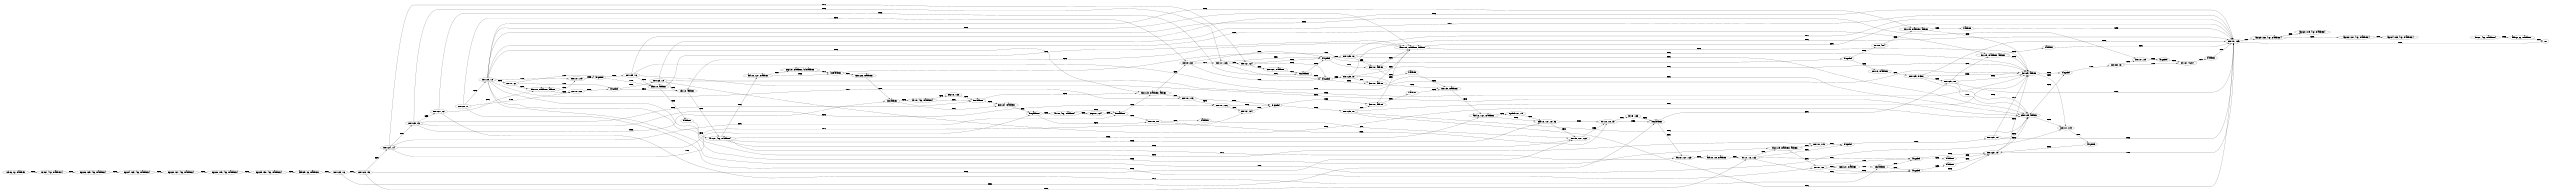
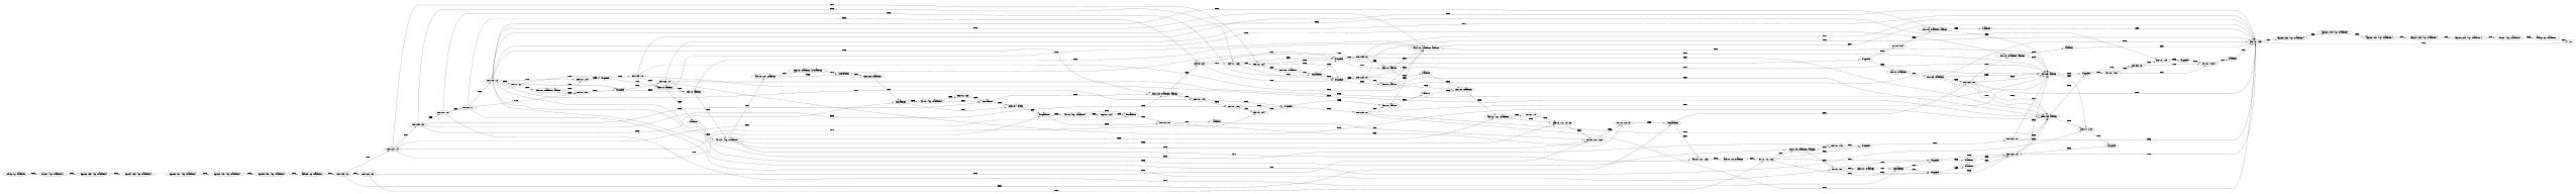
  digraph {
    rankdir=LR
    n1 [label="sub sp , sp , # address"]
    n2 [label="str x27 , [ sp , # address ]"]
    n3 [label="stp x26 , x25 , [ sp , # address ]"]
    n4 [label="stp x24 , x23 , [ sp , # address ]"]
    n5 [label="stp x22 , x21 , [ sp , # address ]"]
    n6 [label="stp x20 , x19 , [ sp , # address ]"]
    n7 [label="stp x29 , x30 , [ sp , # address ]"]
    n8 [label="add x29 , sp , # address"]
    n9 [label="mov w23 , w6"]
    n10 [label="mov w22 , w5"]
    n11 [label="b.eq address"]
    n12 [label="mov w24 , w4"]
    n13 [label="eor w9 , w27 , w22"]
    n14 [label="orr w1 , w8 , w22"]
    n15 [label="bic w8 , w27 , w23"]
    n16 [label="mov w25 , wzr"]
    n17 [label="and w8 , w8 , # address"]
    n18 [label="mov w23 , w3"]
    n19 [label="b.eq address"]
    n20 [label="b.ne address"]
    n21 [label="mov w2 , w24"]
    n22 [label="mov w2 , w24"]
    n23 [label="orr w8 , w8 , w9"]
    n24 [label="tbnz w19 , # address , address"]
    n25 [label="bl symbol"]
    n26 [label="bl symbol"]
    n27 [label="bl symbol"]
    n28 [label="mov w21 , w2"]
    n29 [label="b.eq address"]
    n30 [label="b.ne address"]
    n31 [label="mov w1 , w26"]
    n32 [label="mov w1 , w26"]
    n33 [label="mov w8 , wzr"]
    n34 [label="ldr w8 , [ sp , # address ]"]
    n35 [label="tbnz w19 , # address , address"]
    n36 [label="bl symbol"]
    n37 [label="bl symbol"]
    n38 [label="cmn w21 , # address"]
    n39 [label="bl symbol"]
    n40 [label="mov x20 , x1"]
    n41 [label="b.eq address"]
    n42 [label="b.eq address"]
-   n43 [label="cmn w24 , # address"]
+   n43 [label="cmn w24 , # cbnz"]
    n44 [label="ldr w8 , [ sp , # address ]"]
    n45 [label="mov w19 , w0"]
    n46 [label="mov x0 , x20"]
    n47 [label="mov x0 , x20"]
    n48 [label="mov x0 , x20"]
    n49 [label="mov x1 , sp"]
    n50 [label="mov w0 , w19"]
    n51 [label="tbnz w19 , # address , address"]
    n52 [label="tbz w19 , # address , address"]
    n53 [label="mov w0 , w19"]
    n54 [label="mov w0 , w19"]
    n55 [label="mov w0 , w19"]
    n56 [label="tbz w19 , # address , address"]
    n57 [label="mov w0 , w19"]
    n58 [label="bl symbol"]
    n59 [label="cmn w21 , # address"]
    n60 [label="tbnz w0 , # address , address"]
    n61 [label="bl symbol"]
    n62 [label="mov w0 , w25"]
    n63 [label="cbz w25 , address"]
    n64 [label="b address"]
    n65 [label="bl symbol"]
    n66 [label="bl symbol"]
    n67 [label="b address"]
    n68 [label="mov w25 , w0"]
    n69 [label="cbz w0 , address"]
    n70 [label="mov w25 , w0"]
    n71 [label="cbnz w0 , address"]
    n72 [label="cbnz w25 , address"]
    n73 [label="ldr w27 , [ sp , # address ]"]
    n74 [label="ldp x29 , x30 , [ sp , # address ]"]
    n75 [label=ret]
    n76 [label="bl symbol"]
    n77 [label="and w8 , w27 , # address"]
    n78 [label="and w8 , w27 , # address"]
    n79 [label="csel w8 , wzr , w8 , eq"]
    n80 [label="cmp w8 , # address , lsl # address"]
    n81 [label="b.ne address"]
-   n82 [label="symbol w27 , w9"]
+   n82 [label="tst w27 , w9"]
    n83 [label="b address"]
    n84 [label="bl symbol"]
    n85 [label="cmn w26 , # address"]
    n86 [label="mov w8 , # address"]
    n87 [label="str w8 , [ x0 ]"]
-   n88 [label="mov w25 , # cbnz"]
+   n88 [label="mov w25 , # address"]
    n89 [label="ldp x20 , x19 , [ sp , # address ]"]
+   n90 [label="ldr w21 , [ x0 ]"]
    n91 [label="mov x20 , x0"]
    n92 [label="cmp w8 , w26"]
    n93 [label="ldp x22 , x21 , [ sp , # address ]"]
    n94 [label="ldp x24 , x23 , [ sp , # address ]"]
+   n95 [label="ldp x26 , x25 , [ sp , # address ]"]
    n96 [label="ldr x27 , [ sp , # address ]"]
    n97 [label="add sp , sp , # address"]
    n98 [label="mov w25 , w0"]
    n99 [label="str w21 , [ x20 ]"]
    n100 [label="b address"]
    n101 [label="cmp w8 , w24"]
-   n102 [label="tst w8 , w23"]
    n103 [label="b address"]
    n104 [label="mov w25 , w0"]
    n105 [label="cbnz w0 , address"]
    n106 [label="mov w25 , w0"]
    n107 [label="cbnz w0 , address"]
    n108 [label="mov w25 , w0"]
    n109 [label="cbnz w0 , address"]
    n110 [label="mov w9 , # address"]
    n111 [label="b address"]
    n112 [label="b address"]
    n113 [label="b address"]
    n114 [label="b address"]
    n115 [label="mov w25 , w0"]
    n1 -> n2 [label=CFG]
    n2 -> n3 [label=CFG]
    n3 -> n4 [label=CFG]
-   n4 -> n5 [label=CFG]
    n5 -> n6 [label=CFG]
    n6 -> n7 [label=CFG]
    n7 -> n8 [label=CFG]
    n8 -> n9 [label=CFG]
    n9 -> n10 [label=CFG]
    n9 -> n11 [label=DFG]
-   n10 -> n12 [label=CFG]
+   n9 -> n12 [label=CFG]
    n10 -> n13 [label=DFG]
    n10 -> n14 [label=DFG]
    n11 -> n15 [label=CFG]
    n11 -> n16 [label=CFG]
    n12 -> n18 [label=CFG]
    n12 -> n19 [label=DFG]
    n12 -> n20 [label=DFG]
    n12 -> n21 [label=DFG]
    n12 -> n22 [label=DFG]
    n13 -> n23 [label=DFG]
    n14 -> n24 [label=CFG]
    n14 -> n25 [label=DFG]
    n14 -> n26 [label=DFG]
    n14 -> n27 [label=DFG]
    n15 -> n17 [label=DFG]
    n16 -> n56 [label=CFG]
    n16 -> n62 [label=DFG]
    n16 -> n63 [label=DFG]
    n16 -> n72 [label=DFG]
    n17 -> n14 [label=DFG]
    n18 -> n28 [label=CFG]
    n18 -> n29 [label=DFG]
    n18 -> n30 [label=DFG]
    n18 -> n31 [label=DFG]
    n18 -> n32 [label=DFG]
    n19 -> n33 [label=CFG]
    n19 -> n34 [label=CFG]
    n20 -> n33 [label=CFG]
    n20 -> n35 [label=CFG]
    n21 -> n36 [label=DFG]
    n21 -> n37 [label=DFG]
    n21 -> n38 [label=CFG]
    n22 -> n39 [label=DFG]
    n23 -> n11 [label=DFG]
-   n23 -> n102 [label=CFG]
    n24 -> n48 [label=CFG]
    n24 -> n57 [label=CFG]
    n25 -> n98 [label=DFG]
    n25 -> n113 [label=CFG]
    n26 -> n98 [label=DFG]
    n26 -> n114 [label=CFG]
    n27 -> n115 [label=DFG]
-   n28 -> n60 [label=CFG]
+   n28 -> n40 [label=CFG]
    n28 -> n41 [label=DFG]
    n28 -> n42 [label=DFG]
    n29 -> n43 [label=CFG]
    n29 -> n44 [label=CFG]
    n30 -> n35 [label=CFG]
    n30 -> n43 [label=CFG]
    n31 -> n21 [label=CFG]
    n31 -> n36 [label=DFG]
    n31 -> n37 [label=DFG]
    n32 -> n22 [label=CFG]
    n32 -> n39 [label=DFG]
    n33 -> n23 [label=DFG]
    n33 -> n100 [label=CFG]
    n34 -> n20 [label=DFG]
    n34 -> n101 [label=CFG]
    n35 -> n47 [label=CFG]
    n35 -> n55 [label=CFG]
    n36 -> n104 [label=DFG]
    n36 -> n105 [label=DFG]
    n37 -> n106 [label=DFG]
    n37 -> n107 [label=DFG]
    n38 -> n41 [label=CFG]
    n39 -> n108 [label=DFG]
    n39 -> n109 [label=DFG]
    n40 -> n45 [label=CFG]
    n40 -> n46 [label=DFG]
    n40 -> n47 [label=DFG]
    n40 -> n48 [label=DFG]
    n41 -> n36 [label=CFG]
    n41 -> n37 [label=CFG]
    n42 -> n25 [label=CFG]
    n42 -> n26 [label=CFG]
    n43 -> n19 [label=CFG]
    n44 -> n30 [label=DFG]
    n44 -> n92 [label=CFG]
    n45 -> n24 [label=DFG]
    n45 -> n35 [label=DFG]
    n45 -> n49 [label=CFG]
    n45 -> n50 [label=DFG]
    n45 -> n51 [label=DFG]
    n45 -> n52 [label=DFG]
    n45 -> n53 [label=DFG]
    n45 -> n54 [label=DFG]
    n45 -> n55 [label=DFG]
    n45 -> n56 [label=DFG]
    n45 -> n57 [label=DFG]
    n46 -> n58 [label=DFG]
    n47 -> n31 [label=CFG]
    n47 -> n36 [label=DFG]
    n47 -> n37 [label=DFG]
    n48 -> n25 [label=DFG]
    n48 -> n26 [label=DFG]
    n48 -> n59 [label=CFG]
    n49 -> n58 [label=DFG]
    n49 -> n60 [label=CFG]
    n49 -> n61 [label=DFG]
    n50 -> n61 [label=DFG]
    n51 -> n62 [label=CFG]
    n51 -> n63 [label=CFG]
    n52 -> n63 [label=CFG]
    n52 -> n64 [label=CFG]
    n53 -> n65 [label=DFG]
    n54 -> n66 [label=DFG]
    n55 -> n32 [label=CFG]
    n55 -> n39 [label=DFG]
    n56 -> n63 [label=CFG]
    n56 -> n67 [label=CFG]
    n57 -> n27 [label=DFG]
    n58 -> n68 [label=DFG]
    n58 -> n69 [label=DFG]
    n59 -> n42 [label=CFG]
    n60 -> n46 [label=CFG]
    n60 -> n50 [label=CFG]
    n61 -> n70 [label=DFG]
    n61 -> n71 [label=DFG]
    n62 -> n74 [label=CFG]
    n62 -> n75 [label=DFG]
    n63 -> n53 [label=CFG]
    n63 -> n76 [label=CFG]
    n64 -> n62 [label=CFG]
    n65 -> n98 [label=DFG]
    n66 -> n99 [label=CFG]
    n67 -> n62 [label=CFG]
    n68 -> n62 [label=DFG]
    n68 -> n63 [label=DFG]
    n68 -> n69 [label=CFG]
    n68 -> n72 [label=DFG]
    n69 -> n51 [label=CFG]
    n69 -> n73 [label=CFG]
    n70 -> n62 [label=DFG]
    n70 -> n63 [label=DFG]
    n70 -> n71 [label=CFG]
    n70 -> n72 [label=DFG]
    n71 -> n51 [label=CFG]
    n71 -> n83 [label=CFG]
    n72 -> n53 [label=CFG]
    n72 -> n76 [label=CFG]
    n73 -> n13 [label=DFG]
    n73 -> n15 [label=DFG]
    n73 -> n77 [label=DFG]
    n73 -> n78 [label=DFG]
    n73 -> n79 [label=DFG]
    n74 -> n89 [label=CFG]
+   n76 -> n90 [label=DFG]
    n76 -> n91 [label=DFG]
    n77 -> n80 [label=CFG]
    n77 -> n81 [label=DFG]
    n78 -> n79 [label=DFG]
    n78 -> n82 [label=CFG]
    n79 -> n13 [label=CFG]
-   n79 -> n23 [label=DFG]
    n80 -> n81 [label=CFG]
    n81 -> n84 [label=CFG]
    n81 -> n85 [label=CFG]
    n82 -> n79 [label=CFG]
    n83 -> n73 [label=CFG]
    n84 -> n86 [label=CFG]
    n84 -> n87 [label=DFG]
    n85 -> n29 [label=CFG]
    n86 -> n88 [label=CFG]
    n87 -> n52 [label=CFG]
    n88 -> n16 [label=CFG]
    n88 -> n62 [label=DFG]
    n88 -> n63 [label=DFG]
    n88 -> n72 [label=DFG]
-   n74 -> n93 [label=CFG]
+   n89 -> n93 [label=CFG]
+   n90 -> n91 [label=CFG]
+   n90 -> n99 [label=DFG]
    n91 -> n54 [label=CFG]
    n91 -> n99 [label=DFG]
    n92 -> n30 [label=CFG]
    n93 -> n94 [label=CFG]
+   n94 -> n95 [label=CFG]
+   n95 -> n96 [label=CFG]
    n96 -> n97 [label=DFG]
    n97 -> n75 [label=CFG]
    n98 -> n62 [label=DFG]
    n98 -> n63 [label=DFG]
    n98 -> n72 [label=DFG]
    n99 -> n103 [label=CFG]
    n100 -> n13 [label=CFG]
    n101 -> n20 [label=CFG]
-   n102 -> n11 [label=CFG]
    n103 -> n62 [label=CFG]
    n104 -> n62 [label=DFG]
    n104 -> n63 [label=DFG]
    n104 -> n72 [label=DFG]
    n104 -> n105 [label=CFG]
    n105 -> n51 [label=CFG]
    n105 -> n110 [label=CFG]
    n106 -> n62 [label=DFG]
    n106 -> n63 [label=DFG]
    n106 -> n72 [label=DFG]
    n106 -> n107 [label=CFG]
    n107 -> n51 [label=CFG]
    n107 -> n111 [label=CFG]
    n108 -> n62 [label=DFG]
    n108 -> n63 [label=DFG]
    n108 -> n72 [label=DFG]
    n108 -> n109 [label=CFG]
    n109 -> n51 [label=CFG]
    n109 -> n112 [label=CFG]
    n110 -> n78 [label=CFG]
    n111 -> n110 [label=CFG]
    n112 -> n110 [label=CFG]
    n113 -> n98 [label=CFG]
    n114 -> n98 [label=CFG]
    n115 -> n62 [label=DFG]
    n115 -> n63 [label=DFG]
    n115 -> n72 [label=DFG]
  }
